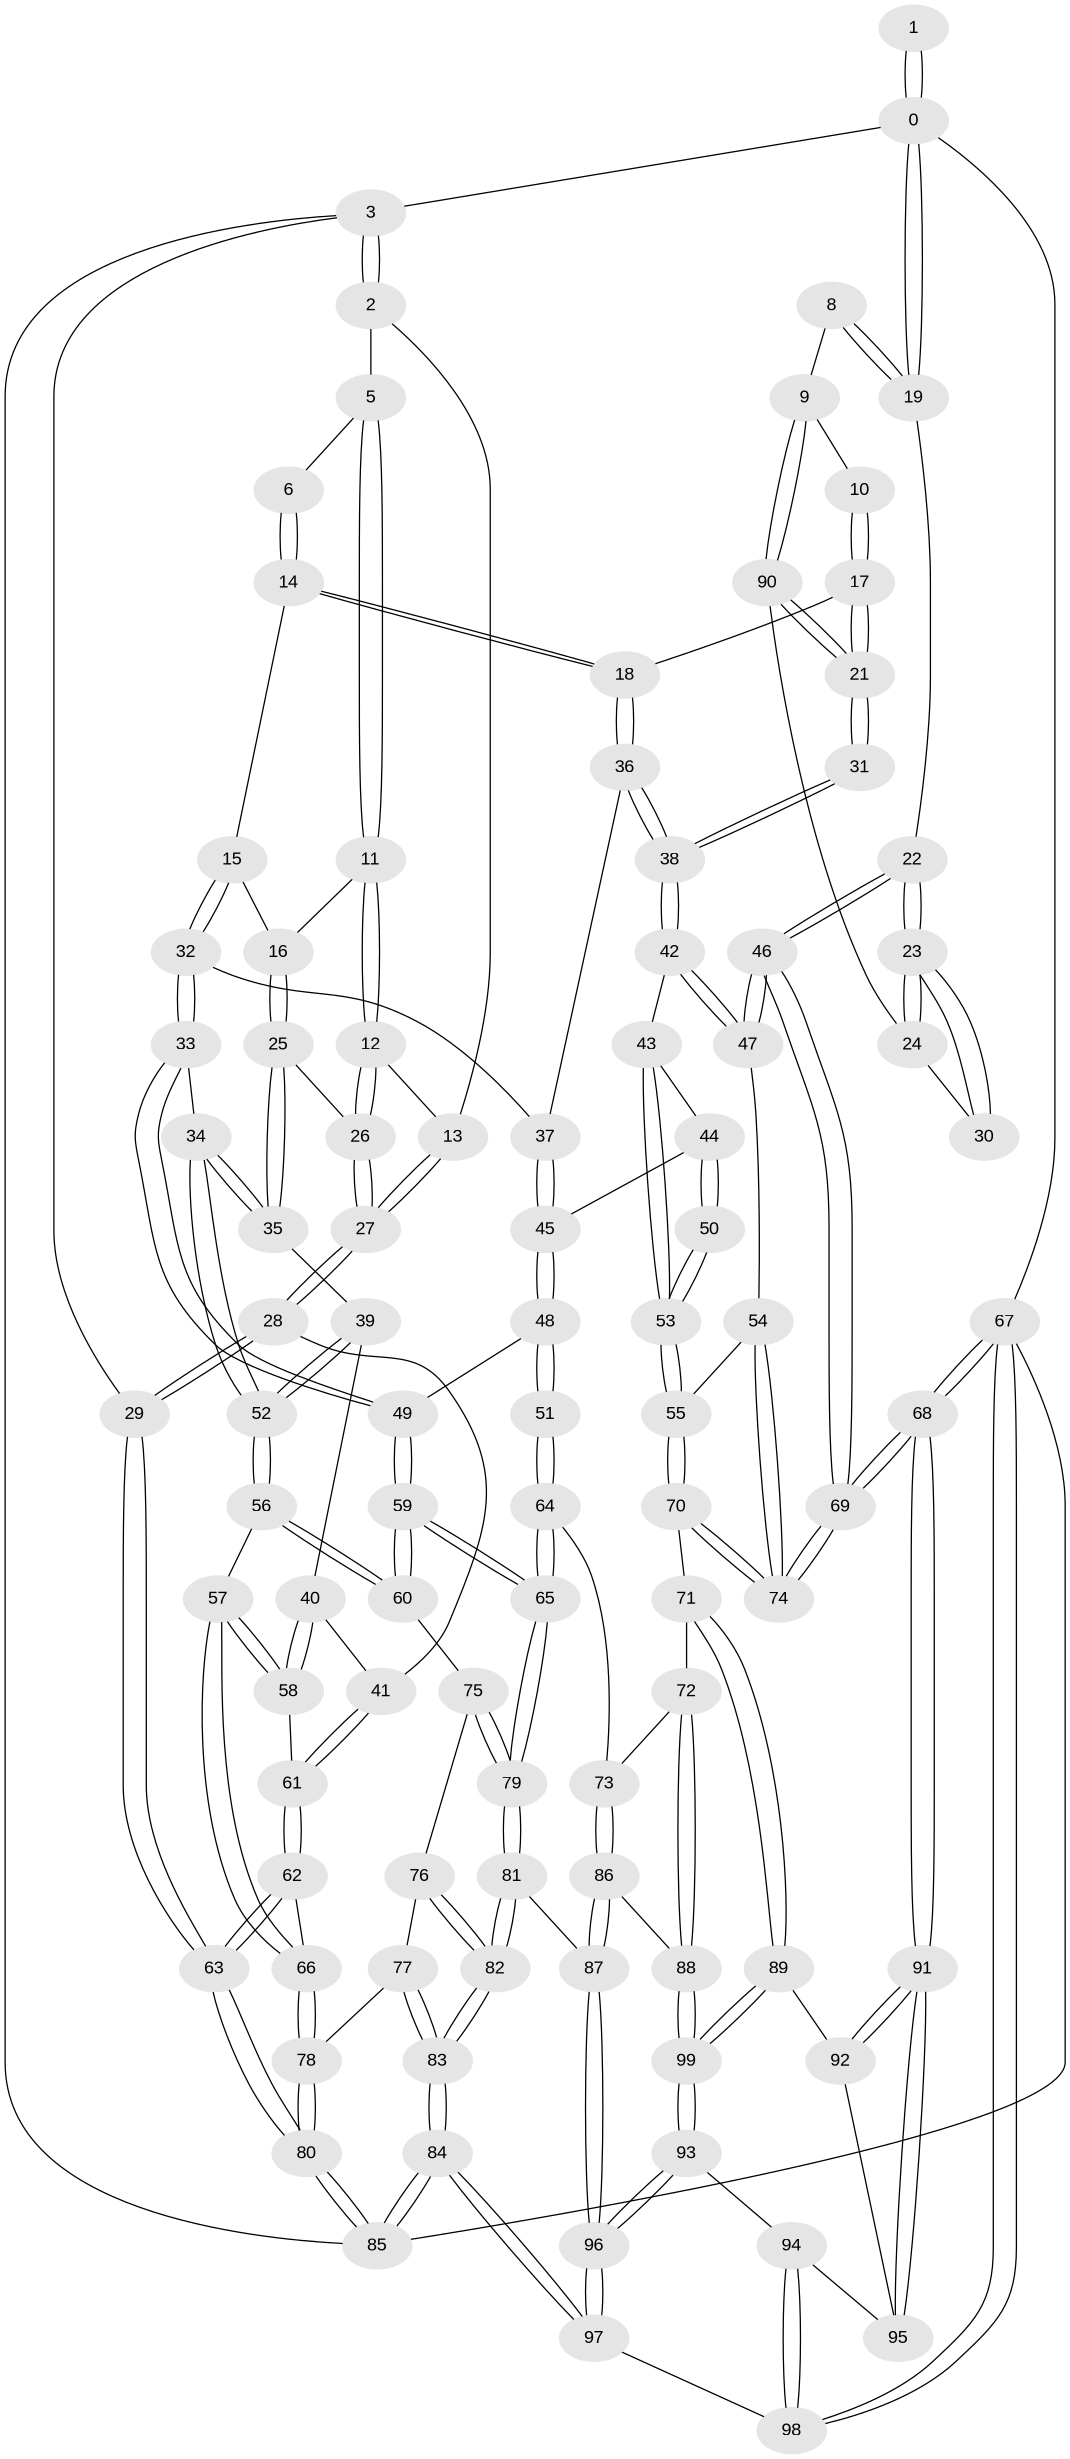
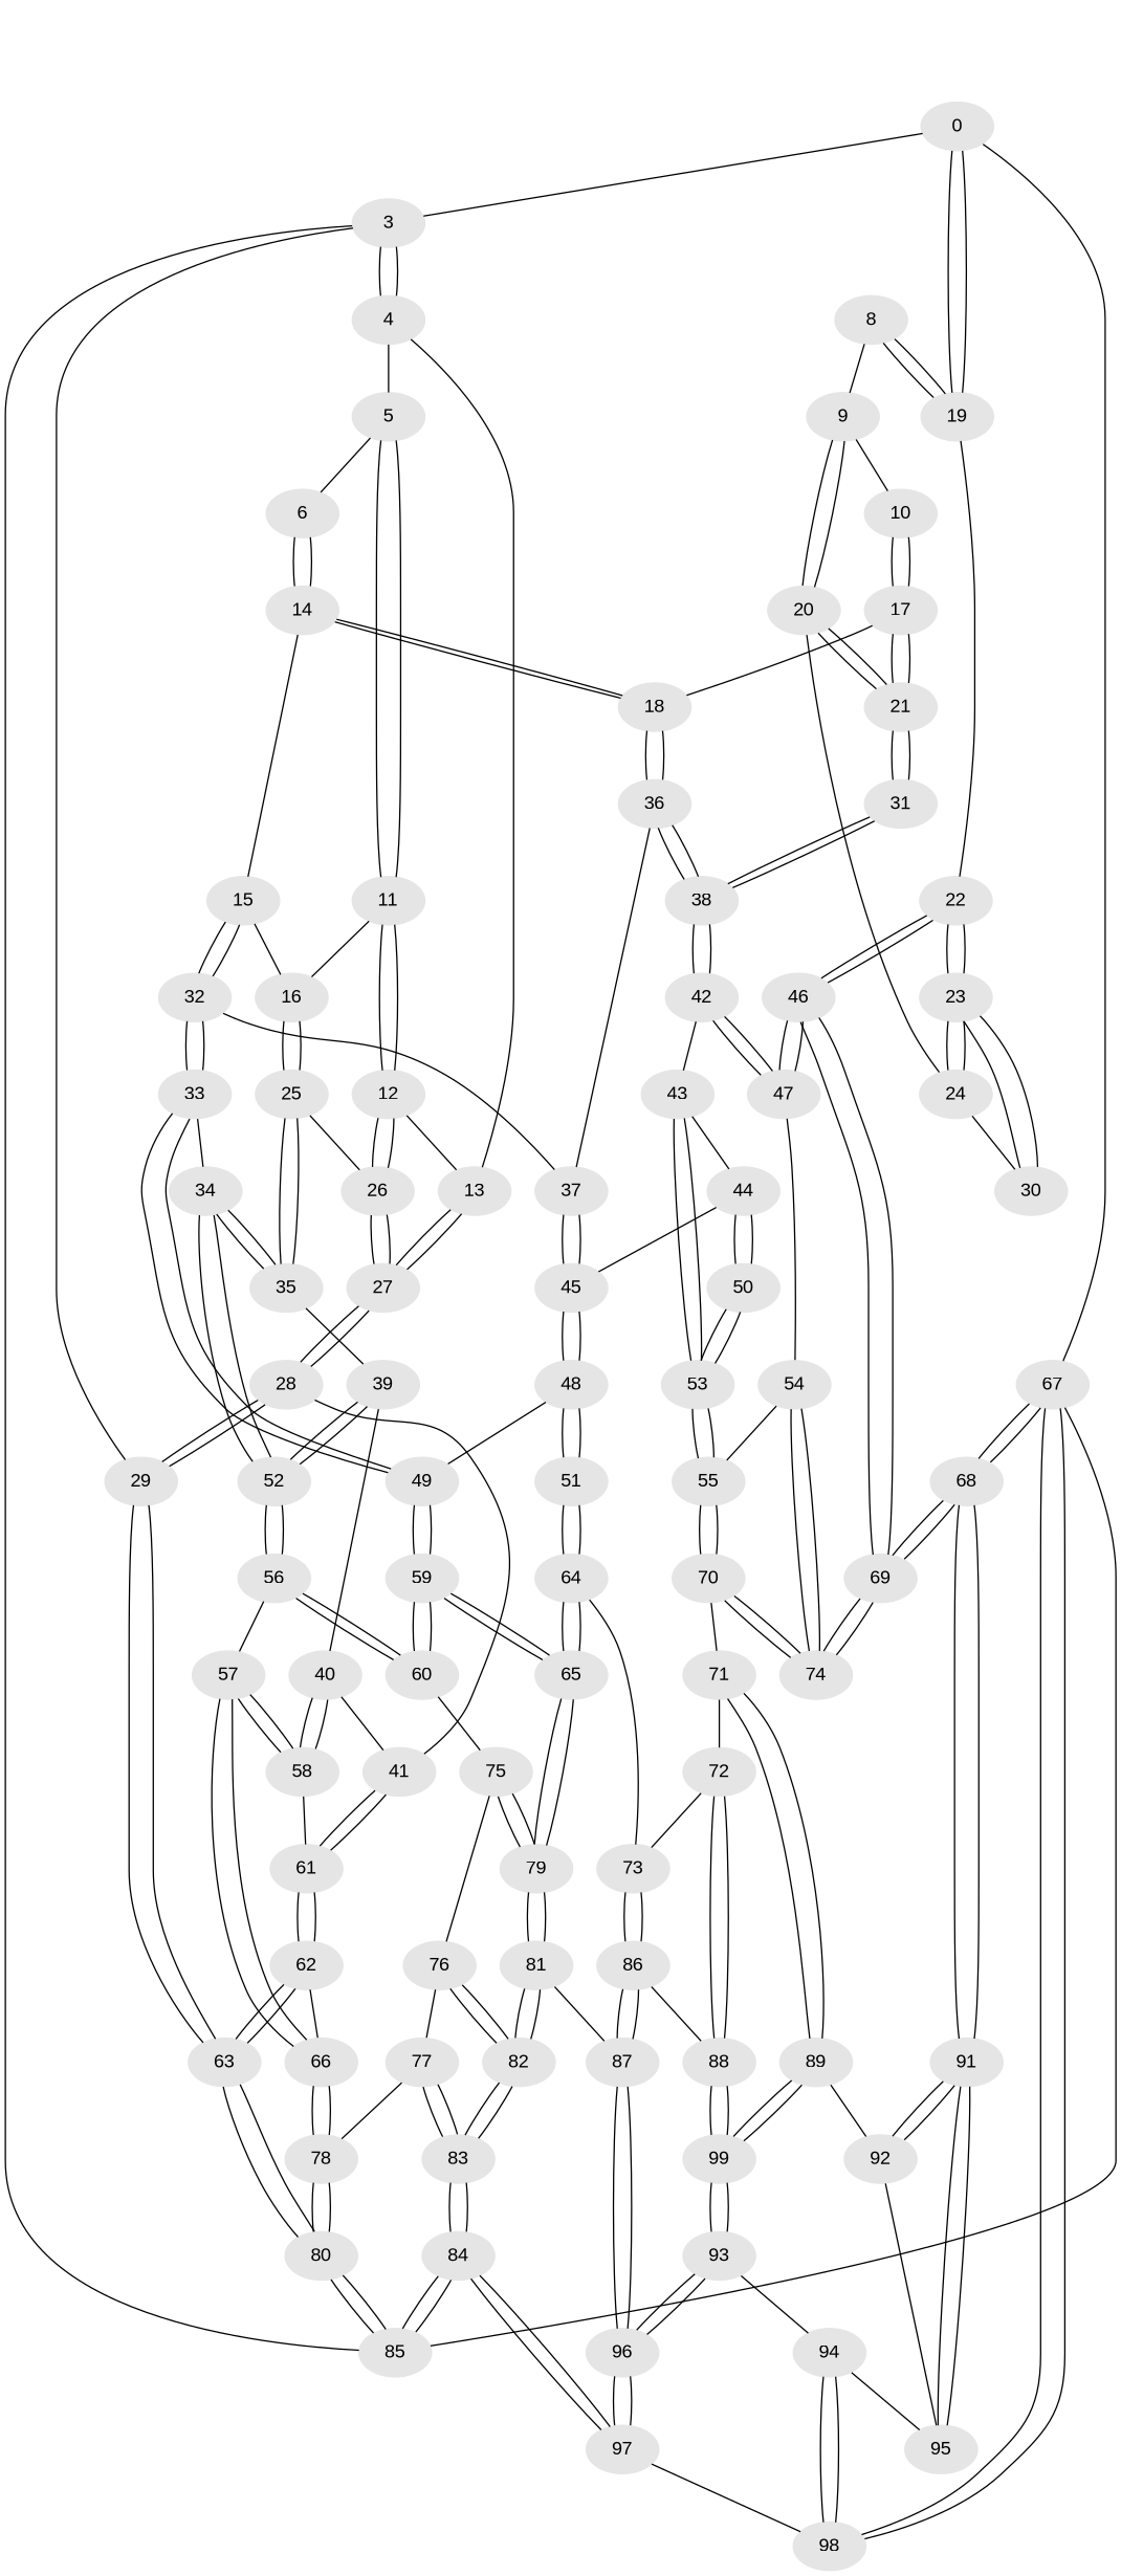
  graph {
    fontname="Liberation Sans"
    node [color=gray90 fontname="Liberation Sans" style=filled]
    edge [fontname="Liberation Sans"]
    n1 [label=0]
-   1
    3
    19
    67
    8
    9
-   4 [label=2]
+   4
    29
    85
    22
    68
    98
    5
    13
    63
    6
    11
    27
    14
    12
    16
    15
    18
    10
    17
-   20 [label=90]
+   20
    21
    24
    26
    25
    28
    32
    36
    33
    37
    35
    31
    38
    23
    46
    30
    47
    69
    39
    41
    61
    80
    42
    34
    49
    45
    52
    59
    56
    40
    48
    43
    58
    62
    44
    53
    54
    50
    55
    51
    74
    64
    60
    65
    73
    57
    70
    71
    66
    75
    78
    79
    76
    86
    81
    91
    92
    95
    72
    89
    88
    n88 [label=99]
    87
    77
    82
    83
    84
    96
    97
    93
    94
    n1 -- 3
    n1 -- 19
    n1 -- 19
    n1 -- 67
-   1 -- n1
-   1 -- n1
    3 -- 4
    3 -- 4
    3 -- 29
    3 -- 85
    19 -- 22
    67 -- 85
    67 -- 68
    67 -- 68
    67 -- 98
    67 -- 98
    8 -- 19
    8 -- 19
    8 -- 9
    9 -- 10
    9 -- 20
    9 -- 20
    4 -- 5
    4 -- 13
    29 -- 63
    29 -- 63
    22 -- 23
    22 -- 23
    22 -- 46
    22 -- 46
    68 -- 69
    68 -- 69
    68 -- 91
    68 -- 91
    5 -- 6
    5 -- 11
    5 -- 11
    13 -- 27
    13 -- 27
    63 -- 80
    63 -- 80
    6 -- 14
    6 -- 14
    11 -- 12
    11 -- 12
    11 -- 16
    27 -- 28
    27 -- 28
    14 -- 15
    14 -- 18
    14 -- 18
    12 -- 13
    12 -- 26
    12 -- 26
    16 -- 25
    16 -- 25
    15 -- 16
    15 -- 32
    15 -- 32
    18 -- 36
    18 -- 36
    10 -- 17
    10 -- 17
    17 -- 18
    17 -- 21
    17 -- 21
    20 -- 21
    20 -- 21
    20 -- 24
    21 -- 31
    21 -- 31
    24 -- 30
    26 -- 27
    26 -- 27
    25 -- 26
    25 -- 35
    25 -- 35
    28 -- 29
    28 -- 29
    28 -- 41
    32 -- 33
    32 -- 33
    32 -- 37
    36 -- 37
    36 -- 38
    36 -- 38
    33 -- 34
    33 -- 49
    33 -- 49
    37 -- 45
    37 -- 45
    35 -- 39
    31 -- 38
    31 -- 38
    38 -- 42
    38 -- 42
    23 -- 24
    23 -- 24
    23 -- 30
    23 -- 30
    46 -- 47
    46 -- 47
    46 -- 69
    46 -- 69
    47 -- 54
    69 -- 74
    69 -- 74
    39 -- 52
    39 -- 52
    39 -- 40
    41 -- 61
    41 -- 61
    61 -- 62
    61 -- 62
    80 -- 85
    80 -- 85
    42 -- 47
    42 -- 47
    42 -- 43
    34 -- 35
    34 -- 35
    34 -- 52
    34 -- 52
    49 -- 59
    49 -- 59
    45 -- 48
    45 -- 48
    52 -- 56
    52 -- 56
    59 -- 60
    59 -- 60
    59 -- 65
    59 -- 65
    56 -- 60
    56 -- 60
    56 -- 57
    40 -- 41
    40 -- 58
    40 -- 58
    48 -- 49
    48 -- 51
    48 -- 51
    43 -- 44
    43 -- 53
    43 -- 53
    58 -- 61
    62 -- 63
    62 -- 63
    62 -- 66
    44 -- 45
    44 -- 50
    44 -- 50
    53 -- 55
    53 -- 55
    54 -- 55
    54 -- 74
    54 -- 74
    50 -- 53
    50 -- 53
    55 -- 70
    55 -- 70
    51 -- 64
    51 -- 64
    64 -- 65
    64 -- 65
    64 -- 73
    60 -- 75
    65 -- 79
    65 -- 79
    73 -- 86
    73 -- 86
    57 -- 58
    57 -- 58
    57 -- 66
    57 -- 66
    70 -- 74
    70 -- 74
    70 -- 71
    71 -- 72
    71 -- 89
    71 -- 89
    66 -- 78
    66 -- 78
    75 -- 79
    75 -- 79
    75 -- 76
    78 -- 80
    78 -- 80
    79 -- 81
    79 -- 81
    76 -- 77
    76 -- 82
    76 -- 82
    86 -- 88
    86 -- 87
    86 -- 87
    81 -- 87
    81 -- 82
    81 -- 82
    91 -- 92
    91 -- 92
    91 -- 95
    91 -- 95
    92 -- 95
    72 -- 73
    72 -- 88
    72 -- 88
    89 -- 92
    89 -- n88
    89 -- n88
    88 -- n88
    88 -- n88
    n88 -- 93
    n88 -- 93
    87 -- 96
    87 -- 96
    77 -- 78
    77 -- 83
    77 -- 83
    82 -- 83
    82 -- 83
    83 -- 84
    83 -- 84
    84 -- 85
    84 -- 85
    84 -- 97
    84 -- 97
    96 -- 97
    96 -- 97
    97 -- 98
    93 -- 96
    93 -- 96
    93 -- 94
    94 -- 98
    94 -- 98
    94 -- 95
  }
